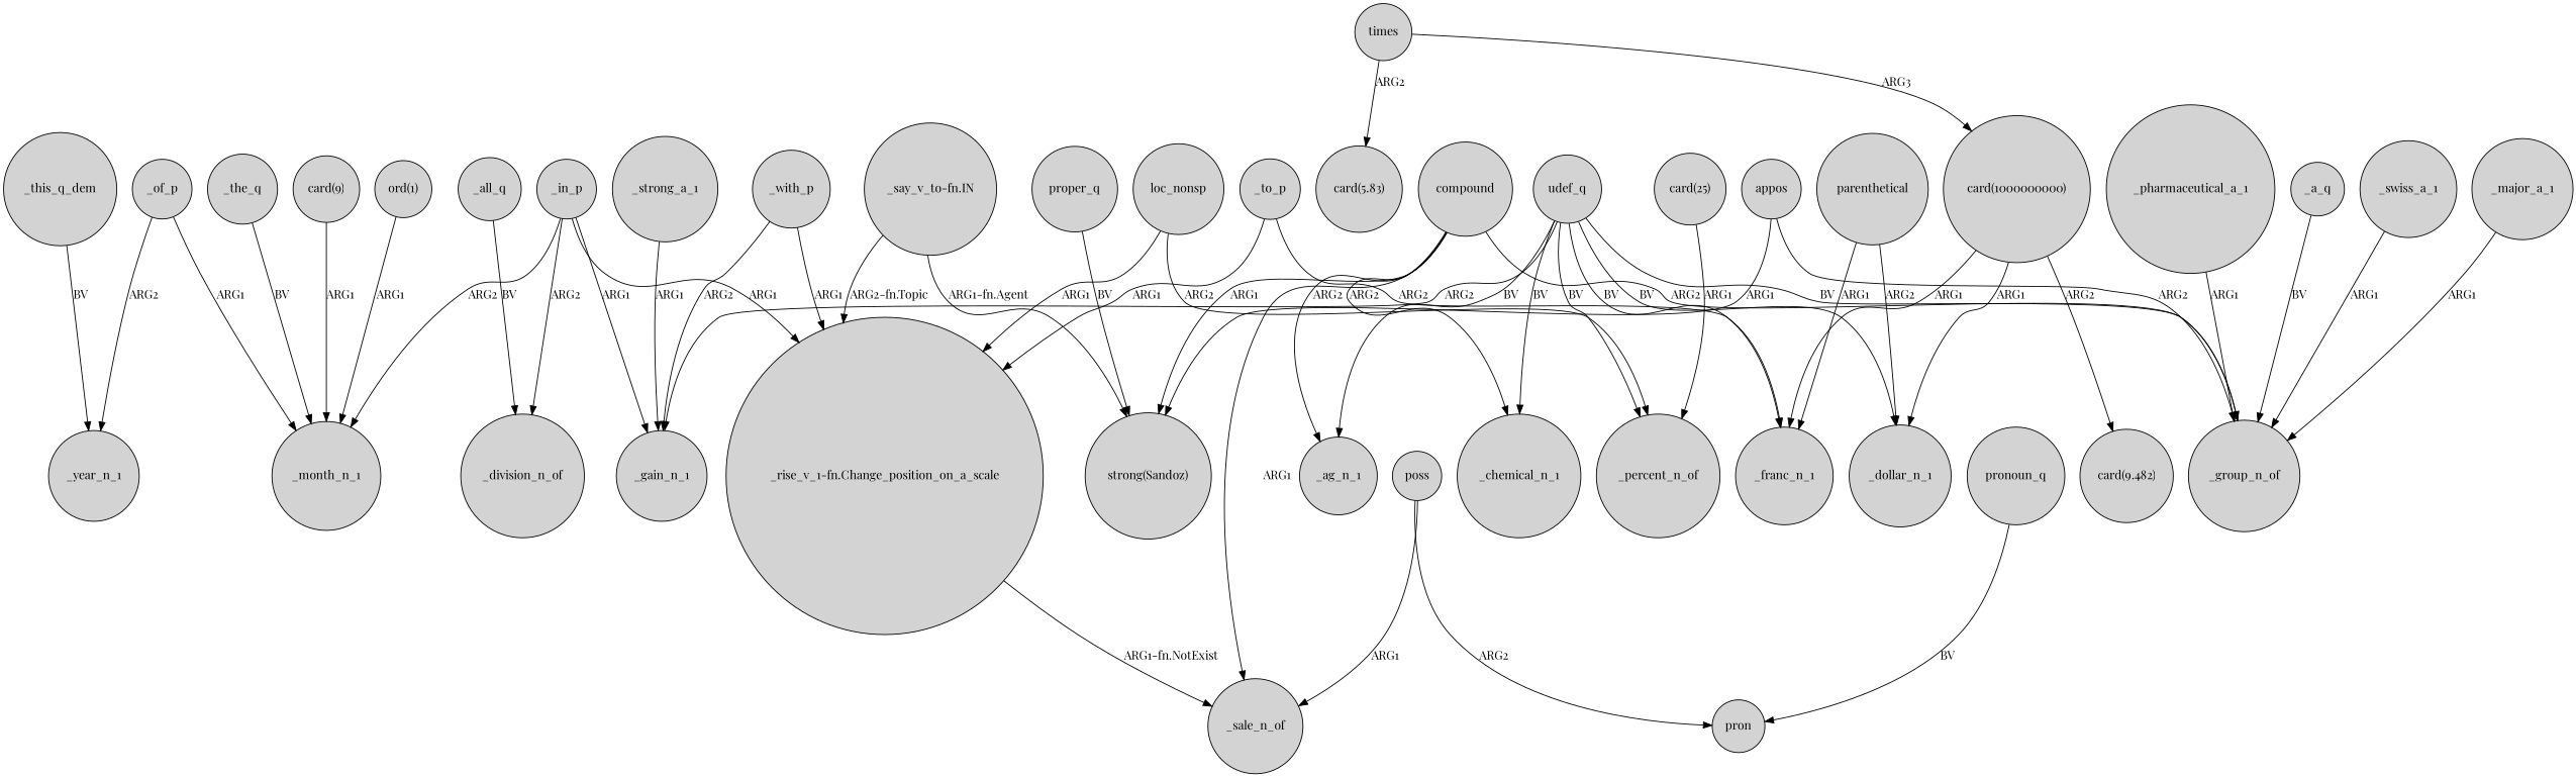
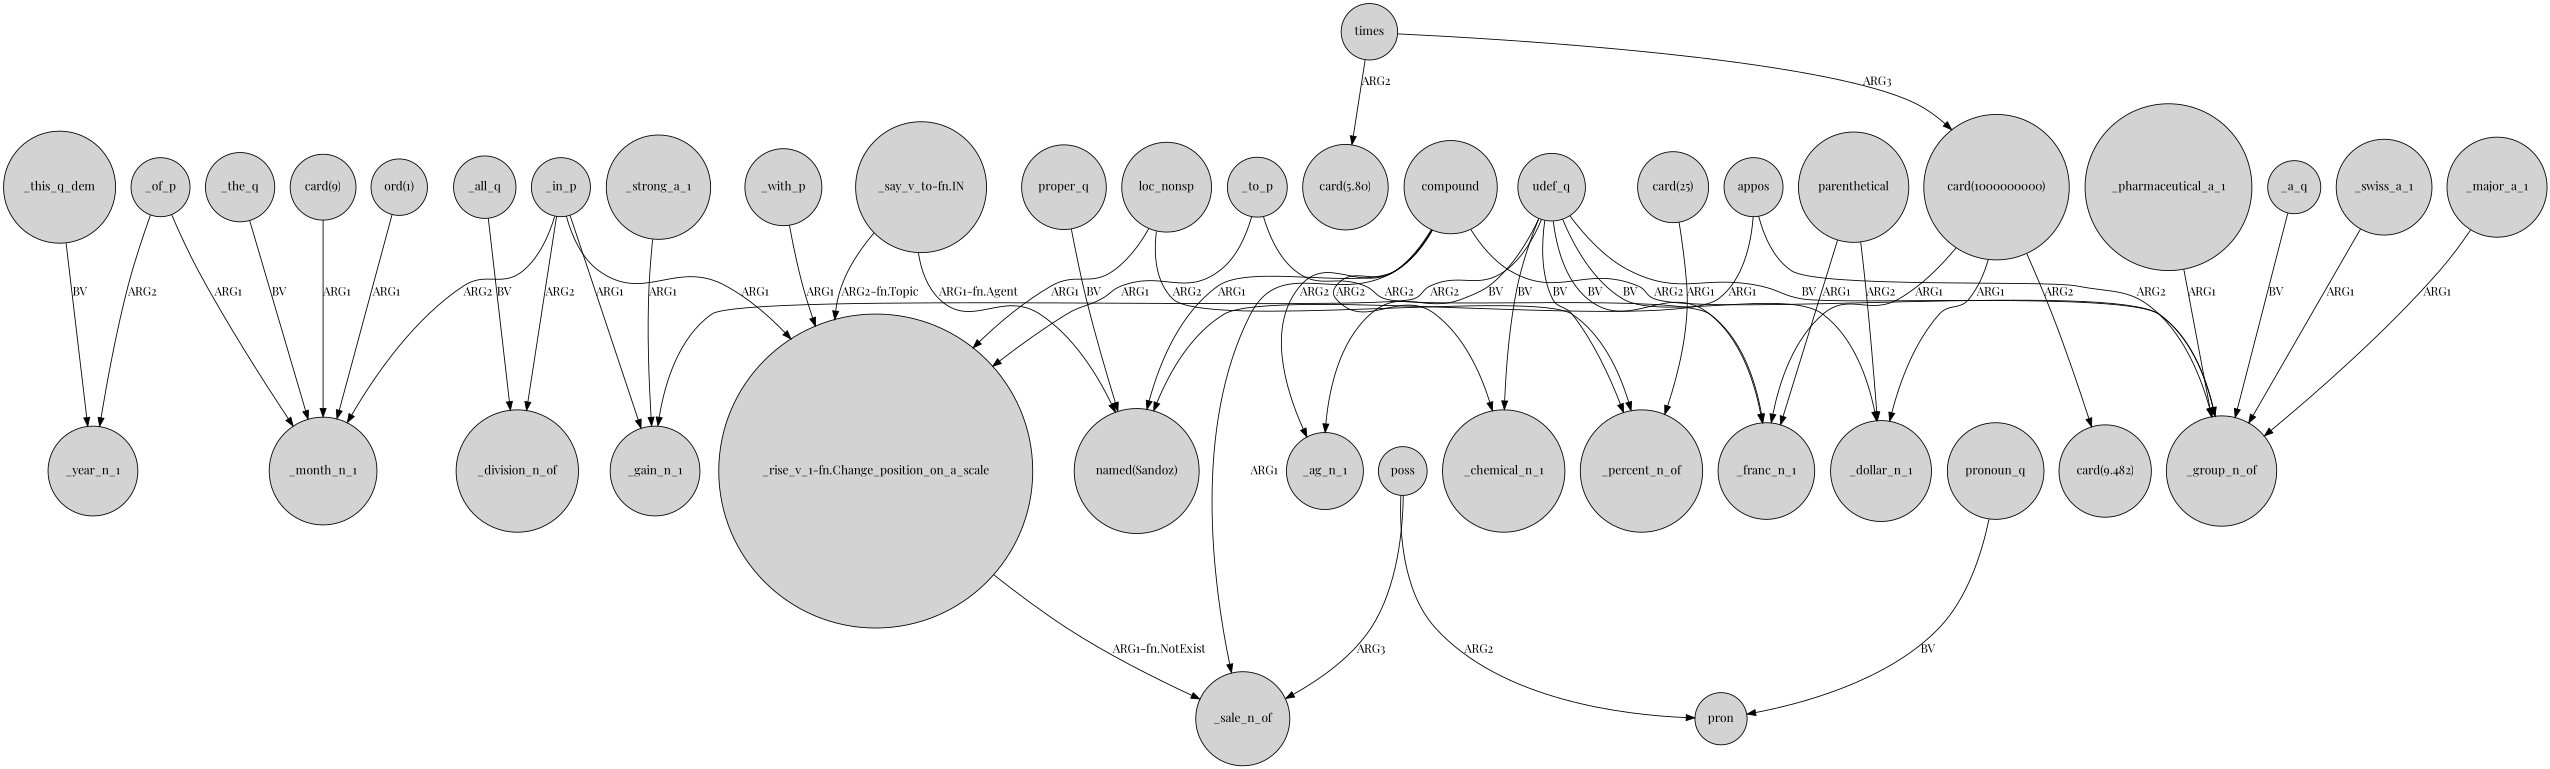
  digraph {
    fontname="Playfair Display"
    node [fontname="Playfair Display" shape=circle style=filled]
    edge [fontname="Playfair Display"]
    _in_p
    _month_n_1
    _gain_n_1
    "_rise_v_1-fn.Change_position_on_a_scale"
    _division_n_of
    _sale_n_of
    _strong_a_1
    _with_p
    poss
    pron
    parenthetical
    _franc_n_1
    _dollar_n_1
    compound
-   "named(Sandoz)" [label="strong(Sandoz)"]
+   "named(Sandoz)"
    _ag_n_1
    _chemical_n_1
    _group_n_of
    udef_q
    _percent_n_of
    "card(25)"
    _of_p
    _year_n_1
    appos
    times
    "card(1000000000)"
-   "card(5.80)" [label="card(5.83)"]
+   "card(5.80)"
    "card(9.482)"
    _major_a_1
    pronoun_q
    _the_q
    loc_nonsp
    "card(9)"
    _all_q
    proper_q
    _pharmaceutical_a_1
    "_say_v_to-fn.IN"
    _a_q
    "ord(1)"
    _to_p
    _swiss_a_1
    _this_q_dem
    _in_p -> _month_n_1 [label=ARG2]
    _in_p -> _gain_n_1 [label=ARG1]
    _in_p -> "_rise_v_1-fn.Change_position_on_a_scale" [label=ARG1]
    _in_p -> _division_n_of [label=ARG2]
    "_rise_v_1-fn.Change_position_on_a_scale" -> _sale_n_of [label="ARG1-fn.NotExist"]
    _strong_a_1 -> _gain_n_1 [label=ARG1]
-   _with_p -> _gain_n_1 [label=ARG2]
    _with_p -> "_rise_v_1-fn.Change_position_on_a_scale" [label=ARG1]
-   poss -> _sale_n_of [label=ARG1]
+   poss -> _sale_n_of [label=ARG3]
    poss -> pron [label=ARG2]
    parenthetical -> _franc_n_1 [label=ARG1]
    parenthetical -> _dollar_n_1 [label=ARG2]
    compound -> _sale_n_of [label=ARG1]
    compound -> "named(Sandoz)" [label=ARG1]
    compound -> _ag_n_1 [label=ARG2]
    compound -> _chemical_n_1 [label=ARG2]
    compound -> _group_n_of [label=ARG2]
    udef_q -> _gain_n_1 [label=ARG2]
    udef_q -> _franc_n_1 [label=BV]
    udef_q -> _dollar_n_1 [label=BV]
    udef_q -> _ag_n_1 [label=BV]
    udef_q -> _chemical_n_1 [label=BV]
    udef_q -> _group_n_of [label=BV]
    udef_q -> _percent_n_of [label=BV]
    "card(25)" -> _percent_n_of [label=ARG1]
    _of_p -> _month_n_1 [label=ARG1]
    _of_p -> _year_n_1 [label=ARG2]
    appos -> "named(Sandoz)" [label=ARG1]
    appos -> _group_n_of [label=ARG2]
    times -> "card(1000000000)" [label=ARG3]
    times -> "card(5.80)" [label=ARG2]
    "card(1000000000)" -> _franc_n_1 [label=ARG1]
    "card(1000000000)" -> _dollar_n_1 [label=ARG1]
    "card(1000000000)" -> "card(9.482)" [label=ARG2]
    _major_a_1 -> _group_n_of [label=ARG1]
    pronoun_q -> pron [label=BV]
    _the_q -> _month_n_1 [label=BV]
    loc_nonsp -> "_rise_v_1-fn.Change_position_on_a_scale" [label=ARG1]
    loc_nonsp -> _percent_n_of [label=ARG2]
    "card(9)" -> _month_n_1 [label=ARG1]
    _all_q -> _division_n_of [label=BV]
    proper_q -> "named(Sandoz)" [label=BV]
    _pharmaceutical_a_1 -> _group_n_of [label=ARG1]
    "_say_v_to-fn.IN" -> "_rise_v_1-fn.Change_position_on_a_scale" [label="ARG2-fn.Topic"]
    "_say_v_to-fn.IN" -> "named(Sandoz)" [label="ARG1-fn.Agent"]
    _a_q -> _group_n_of [label=BV]
    "ord(1)" -> _month_n_1 [label=ARG1]
    _to_p -> "_rise_v_1-fn.Change_position_on_a_scale" [label=ARG1]
    _to_p -> _franc_n_1 [label=ARG2]
    _swiss_a_1 -> _group_n_of [label=ARG1]
    _this_q_dem -> _year_n_1 [label=BV]
  }
